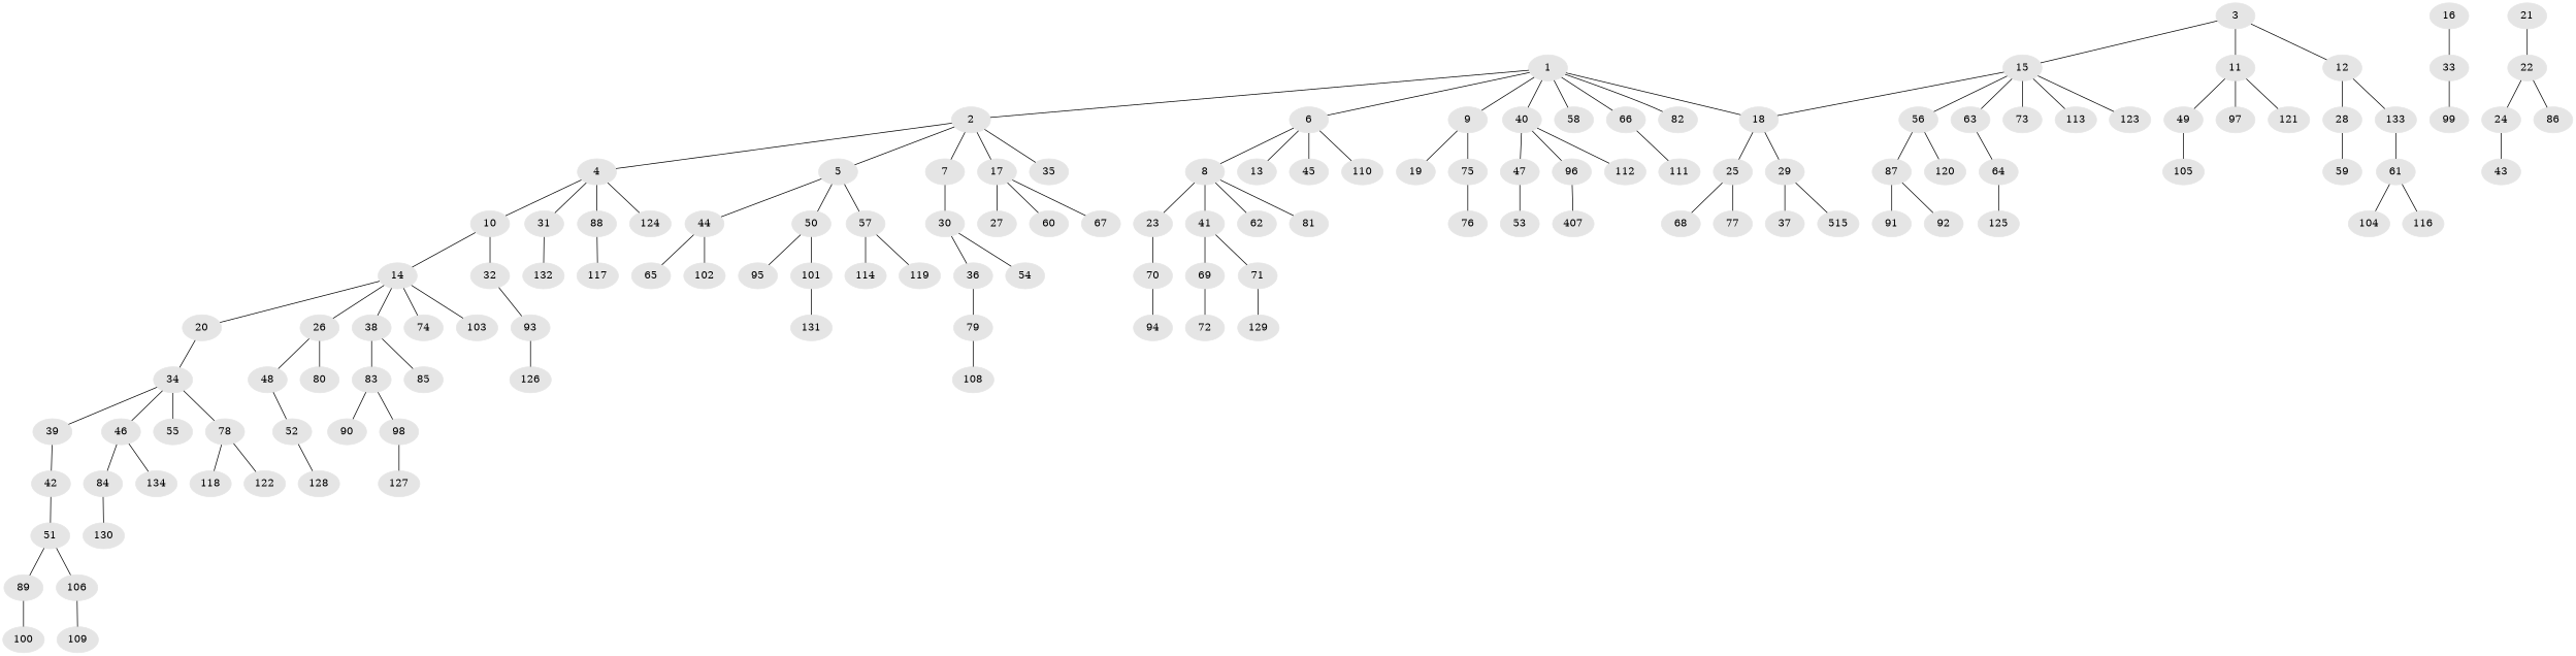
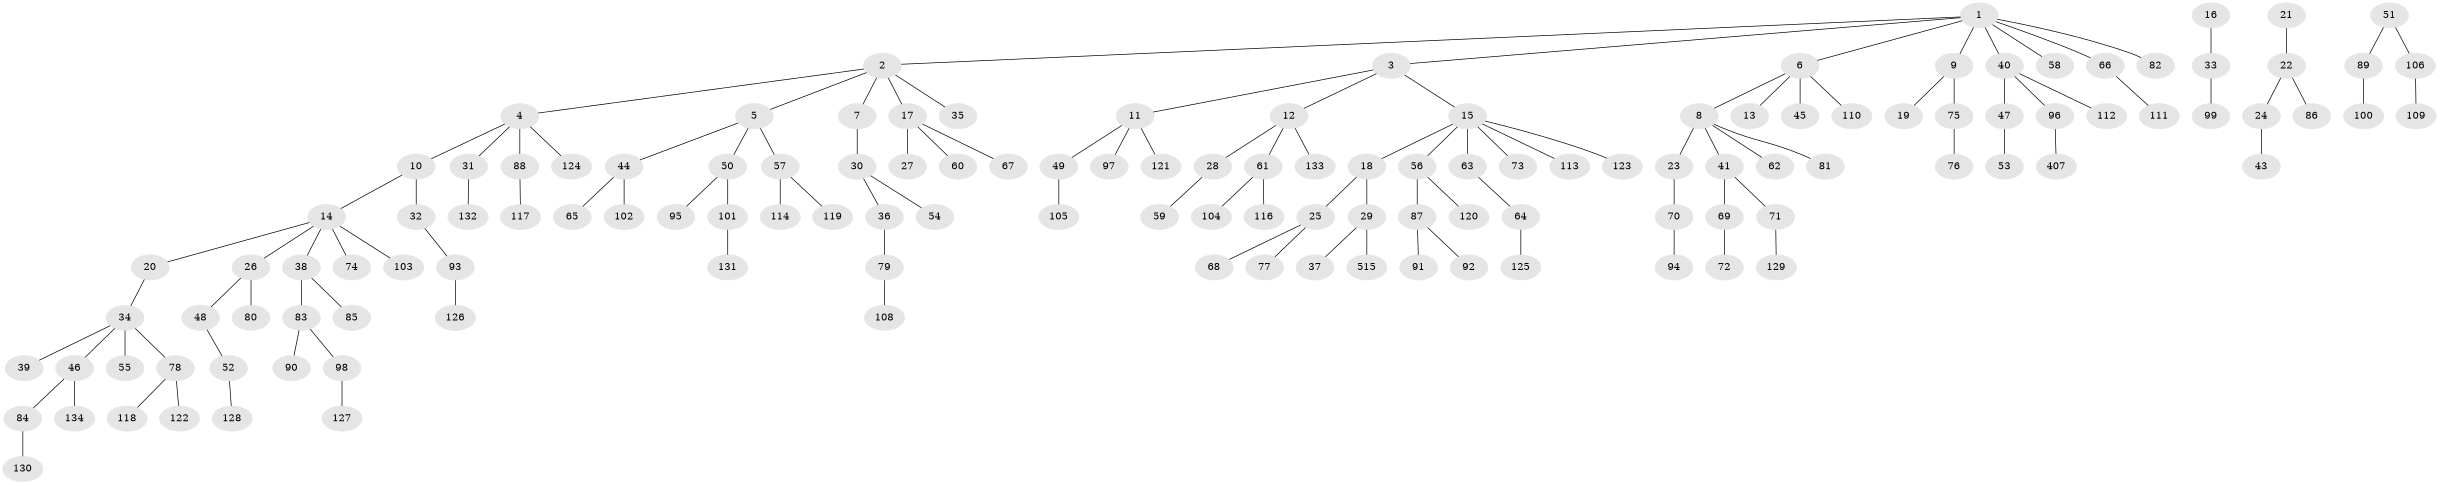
  graph {
    node [color=gray90 style=filled]
    1
    2
    3
    6
    9
    40
    58
    66
    82
    4
    5
    7
    17
    35
    11
    12
    15
    8
    13
    45
    110
    19
    75
    47
    96
    112
    111
    10
    31
    88
    124
    44
    50
    57
    30
    27
    60
    67
    49
    97
    121
    28
    61
    133
    18
    56
    63
    73
    113
    123
    14
    32
    132
    117
    65
    102
    95
    101
    114
    119
    23
    41
    62
    81
    16
    33
    36
    54
    70
    69
    71
    76
    20
    26
    38
    74
    103
    93
    105
    59
    104
    116
    34
    48
    80
    83
    85
    25
    29
    87
    120
    64
    99
    68
    77
    37
    n97 [label=515]
    21
    22
    39
    46
    55
    78
    24
    86
    43
    94
    52
    79
    126
-   42
    84
    134
    118
    122
    108
    90
    98
    51
    53
    n121 [label=407]
    72
    129
    89
    106
    130
    128
    131
    100
    109
    91
    92
    125
    127
    1 -- 2
-   1 -- 18
+   1 -- 3
    1 -- 6
    1 -- 9
    1 -- 40
    1 -- 58
    1 -- 66
    1 -- 82
    2 -- 4
    2 -- 5
    2 -- 7
    2 -- 17
    2 -- 35
    3 -- 11
    3 -- 12
    3 -- 15
    6 -- 8
    6 -- 13
    6 -- 45
    6 -- 110
    9 -- 19
    9 -- 75
    40 -- 47
    40 -- 96
    40 -- 112
    66 -- 111
    4 -- 10
    4 -- 31
    4 -- 88
    4 -- 124
    5 -- 44
    5 -- 50
    5 -- 57
    7 -- 30
    17 -- 27
    17 -- 60
    17 -- 67
    11 -- 49
    11 -- 97
    11 -- 121
    12 -- 28
-   133 -- 61
+   12 -- 61
    12 -- 133
    15 -- 18
    15 -- 56
    15 -- 63
    15 -- 73
    15 -- 113
    15 -- 123
    8 -- 23
    8 -- 41
    8 -- 62
    8 -- 81
    75 -- 76
    47 -- 53
    96 -- n121
    10 -- 14
    10 -- 32
    31 -- 132
    88 -- 117
    44 -- 65
    44 -- 102
    50 -- 95
    50 -- 101
    57 -- 114
    57 -- 119
    30 -- 36
    30 -- 54
    49 -- 105
    28 -- 59
    61 -- 104
    61 -- 116
    18 -- 25
    18 -- 29
    56 -- 87
    56 -- 120
    63 -- 64
    14 -- 20
    14 -- 26
    14 -- 38
    14 -- 74
    14 -- 103
    32 -- 93
    101 -- 131
    23 -- 70
    41 -- 69
    41 -- 71
    16 -- 33
    33 -- 99
    36 -- 79
    70 -- 94
    69 -- 72
    71 -- 129
    20 -- 34
    26 -- 48
    26 -- 80
    38 -- 83
    38 -- 85
    93 -- 126
    34 -- 39
    34 -- 46
    34 -- 55
    34 -- 78
    48 -- 52
    83 -- 90
    83 -- 98
    25 -- 68
    25 -- 77
    29 -- 37
    29 -- n97
    87 -- 91
    87 -- 92
    64 -- 125
    21 -- 22
    22 -- 24
    22 -- 86
-   39 -- 42
    46 -- 84
    46 -- 134
    78 -- 118
    78 -- 122
    24 -- 43
    52 -- 128
    79 -- 108
-   42 -- 51
    84 -- 130
    98 -- 127
    51 -- 89
    51 -- 106
    89 -- 100
    106 -- 109
  }
